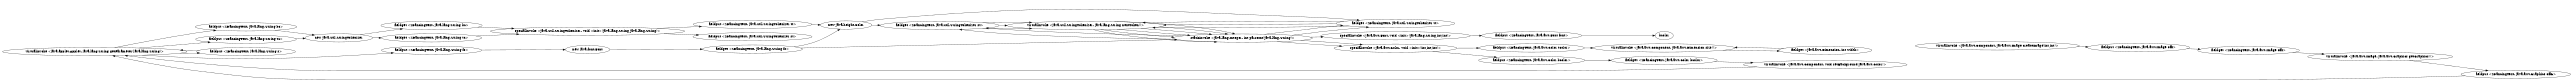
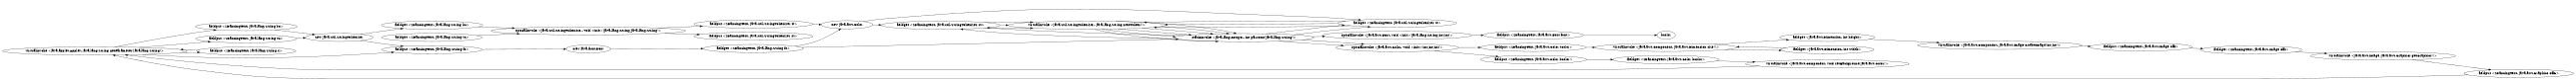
  digraph {
    rankdir=LR
    "virtualinvoke <java.applet.Applet: java.lang.String getParameter(java.lang.String)>"
    "fieldput <zDancingText: java.lang.String bc>"
    "fieldput <zDancingText: java.lang.String tc>"
    "fieldput <zDancingText: java.lang.String s>"
    "fieldput <zDancingText: java.lang.String fs>"
    "new java.util.StringTokenizer"
    n7 [label="new java.font.Font"]
    "fieldget <zDancingText: java.lang.String bc>"
    "fieldget <zDancingText: java.lang.String tc>"
    "specialinvoke <java.util.StringTokenizer: void <init>(java.lang.String,java.lang.String)>"
    "fieldput <zDancingText: java.util.StringTokenizer st>"
    "fieldput <zDancingText: java.util.StringTokenizer tt>"
-   "new java.awt.Color" [label="new java.height.Color"]
+   "new java.awt.Color"
    "fieldget <zDancingText: java.util.StringTokenizer st>"
    "fieldget <zDancingText: java.util.StringTokenizer tt>"
    "virtualinvoke <java.util.StringTokenizer: java.lang.String nextToken()>"
    "staticinvoke <java.lang.Integer: int parseInt(java.lang.String)>"
    "specialinvoke <java.awt.Color: void <init>(int,int,int)>"
    "specialinvoke <java.awt.Font: void <init>(java.lang.String,int,int)>"
    "fieldput <zDancingText: java.awt.Color bcolor>"
    "fieldput <zDancingText: java.awt.Color tcolor>"
    "fieldput <zDancingText: java.awt.Font font>"
    "fieldget <zDancingText: java.awt.Color bcolor>"
    "virtualinvoke <java.awt.Component: java.awt.Dimension size()>"
    "virtualinvoke <java.awt.Component: void setBackground(java.awt.Color)>"
    "fieldget <java.awt.Dimension: int width>"
+   "fieldget <java.awt.Dimension: int height>"
    "virtualinvoke <java.awt.Component: java.awt.Image createImage(int,int)>"
    "fieldput <zDancingText: java.awt.Image offI>"
    "fieldget <zDancingText: java.awt.Image offI>"
    "virtualinvoke <java.awt.Image: java.awt.Graphics getGraphics()>"
    "fieldput <zDancingText: java.awt.Graphics offG>"
    "fieldget <zDancingText: java.lang.String fs>"
    n34 [label=bcolor]
    "virtualinvoke <java.applet.Applet: java.lang.String getParameter(java.lang.String)>" -> "fieldput <zDancingText: java.lang.String bc>"
    "virtualinvoke <java.applet.Applet: java.lang.String getParameter(java.lang.String)>" -> "fieldput <zDancingText: java.lang.String tc>"
    "virtualinvoke <java.applet.Applet: java.lang.String getParameter(java.lang.String)>" -> "fieldput <zDancingText: java.lang.String s>"
    "virtualinvoke <java.applet.Applet: java.lang.String getParameter(java.lang.String)>" -> "fieldput <zDancingText: java.lang.String fs>"
    "fieldput <zDancingText: java.lang.String bc>" -> "new java.util.StringTokenizer"
    "fieldput <zDancingText: java.lang.String tc>" -> "new java.util.StringTokenizer"
    "fieldput <zDancingText: java.lang.String s>" -> "virtualinvoke <java.applet.Applet: java.lang.String getParameter(java.lang.String)>"
    "fieldput <zDancingText: java.lang.String fs>" -> n7
    "new java.util.StringTokenizer" -> "fieldget <zDancingText: java.lang.String bc>"
-   "new java.util.StringTokenizer" -> "fieldget <zDancingText: java.lang.String tc>"
+   "new java.util.StringTokenizer" -> "fieldput <zDancingText: java.lang.String fs>"
    n7 -> "fieldget <zDancingText: java.lang.String fs>"
    "fieldget <zDancingText: java.lang.String bc>" -> "specialinvoke <java.util.StringTokenizer: void <init>(java.lang.String,java.lang.String)>"
    "fieldget <zDancingText: java.lang.String tc>" -> "specialinvoke <java.util.StringTokenizer: void <init>(java.lang.String,java.lang.String)>"
    "specialinvoke <java.util.StringTokenizer: void <init>(java.lang.String,java.lang.String)>" -> "fieldput <zDancingText: java.util.StringTokenizer st>"
    "specialinvoke <java.util.StringTokenizer: void <init>(java.lang.String,java.lang.String)>" -> "fieldput <zDancingText: java.util.StringTokenizer tt>"
    "fieldput <zDancingText: java.util.StringTokenizer tt>" -> "new java.awt.Color"
    "new java.awt.Color" -> "fieldget <zDancingText: java.util.StringTokenizer st>"
    "new java.awt.Color" -> "fieldget <zDancingText: java.util.StringTokenizer tt>"
    "fieldget <zDancingText: java.util.StringTokenizer st>" -> "virtualinvoke <java.util.StringTokenizer: java.lang.String nextToken()>"
    "fieldget <zDancingText: java.util.StringTokenizer st>" -> "virtualinvoke <java.util.StringTokenizer: java.lang.String nextToken()>"
    "fieldget <zDancingText: java.util.StringTokenizer st>" -> "virtualinvoke <java.util.StringTokenizer: java.lang.String nextToken()>"
    "fieldget <zDancingText: java.util.StringTokenizer tt>" -> "virtualinvoke <java.util.StringTokenizer: java.lang.String nextToken()>"
    "fieldget <zDancingText: java.util.StringTokenizer tt>" -> "virtualinvoke <java.util.StringTokenizer: java.lang.String nextToken()>"
    "fieldget <zDancingText: java.util.StringTokenizer tt>" -> "virtualinvoke <java.util.StringTokenizer: java.lang.String nextToken()>"
    "virtualinvoke <java.util.StringTokenizer: java.lang.String nextToken()>" -> "staticinvoke <java.lang.Integer: int parseInt(java.lang.String)>"
    "virtualinvoke <java.util.StringTokenizer: java.lang.String nextToken()>" -> "staticinvoke <java.lang.Integer: int parseInt(java.lang.String)>"
    "virtualinvoke <java.util.StringTokenizer: java.lang.String nextToken()>" -> "staticinvoke <java.lang.Integer: int parseInt(java.lang.String)>"
    "virtualinvoke <java.util.StringTokenizer: java.lang.String nextToken()>" -> "staticinvoke <java.lang.Integer: int parseInt(java.lang.String)>"
    "virtualinvoke <java.util.StringTokenizer: java.lang.String nextToken()>" -> "staticinvoke <java.lang.Integer: int parseInt(java.lang.String)>"
    "virtualinvoke <java.util.StringTokenizer: java.lang.String nextToken()>" -> "staticinvoke <java.lang.Integer: int parseInt(java.lang.String)>"
    "staticinvoke <java.lang.Integer: int parseInt(java.lang.String)>" -> "fieldget <zDancingText: java.util.StringTokenizer st>"
    "staticinvoke <java.lang.Integer: int parseInt(java.lang.String)>" -> "fieldget <zDancingText: java.util.StringTokenizer st>"
    "staticinvoke <java.lang.Integer: int parseInt(java.lang.String)>" -> "fieldget <zDancingText: java.util.StringTokenizer tt>"
    "staticinvoke <java.lang.Integer: int parseInt(java.lang.String)>" -> "fieldget <zDancingText: java.util.StringTokenizer tt>"
    "staticinvoke <java.lang.Integer: int parseInt(java.lang.String)>" -> "specialinvoke <java.awt.Color: void <init>(int,int,int)>"
    "staticinvoke <java.lang.Integer: int parseInt(java.lang.String)>" -> "specialinvoke <java.awt.Color: void <init>(int,int,int)>"
    "staticinvoke <java.lang.Integer: int parseInt(java.lang.String)>" -> "specialinvoke <java.awt.Font: void <init>(java.lang.String,int,int)>"
    "specialinvoke <java.awt.Color: void <init>(int,int,int)>" -> "fieldput <zDancingText: java.awt.Color bcolor>"
    "specialinvoke <java.awt.Color: void <init>(int,int,int)>" -> "fieldput <zDancingText: java.awt.Color tcolor>"
    "specialinvoke <java.awt.Font: void <init>(java.lang.String,int,int)>" -> "fieldput <zDancingText: java.awt.Font font>"
    "fieldput <zDancingText: java.awt.Color bcolor>" -> "fieldget <zDancingText: java.awt.Color bcolor>"
    "fieldput <zDancingText: java.awt.Color tcolor>" -> "virtualinvoke <java.awt.Component: java.awt.Dimension size()>"
    "fieldput <zDancingText: java.awt.Font font>" -> n34
    "fieldget <zDancingText: java.awt.Color bcolor>" -> "virtualinvoke <java.awt.Component: void setBackground(java.awt.Color)>"
    "virtualinvoke <java.awt.Component: java.awt.Dimension size()>" -> "fieldget <java.awt.Dimension: int width>"
+   "virtualinvoke <java.awt.Component: java.awt.Dimension size()>" -> "fieldget <java.awt.Dimension: int height>"
    "virtualinvoke <java.awt.Component: void setBackground(java.awt.Color)>" -> "virtualinvoke <java.applet.Applet: java.lang.String getParameter(java.lang.String)>"
    "fieldget <java.awt.Dimension: int width>" -> "virtualinvoke <java.awt.Component: java.awt.Dimension size()>"
+   "fieldget <java.awt.Dimension: int height>" -> "virtualinvoke <java.awt.Component: java.awt.Image createImage(int,int)>"
    "virtualinvoke <java.awt.Component: java.awt.Image createImage(int,int)>" -> "fieldput <zDancingText: java.awt.Image offI>"
    "fieldput <zDancingText: java.awt.Image offI>" -> "fieldget <zDancingText: java.awt.Image offI>"
    "fieldget <zDancingText: java.awt.Image offI>" -> "virtualinvoke <java.awt.Image: java.awt.Graphics getGraphics()>"
    "virtualinvoke <java.awt.Image: java.awt.Graphics getGraphics()>" -> "fieldput <zDancingText: java.awt.Graphics offG>"
    "fieldput <zDancingText: java.awt.Graphics offG>" -> "virtualinvoke <java.applet.Applet: java.lang.String getParameter(java.lang.String)>"
    "fieldget <zDancingText: java.lang.String fs>" -> "new java.awt.Color"
    "fieldget <zDancingText: java.lang.String fs>" -> "staticinvoke <java.lang.Integer: int parseInt(java.lang.String)>"
  }
